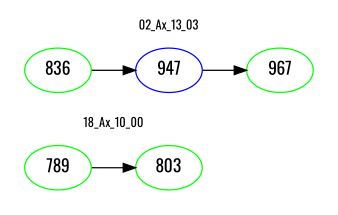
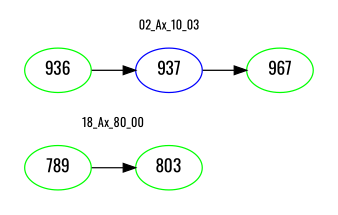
  digraph {
    fontname=Oswald
    rankdir=LR
    node [color=green fontname=Oswald]
    edge [color=black fontname=Oswald]
    n1 [label=789]
    n2 [label=803]
-   n3 [label=836]
-   n4 [color=blue label=947]
+   n3 [label=936]
+   n4 [color=blue label=937]
    n5 [label=967]
    subgraph cluster_1 {
      color=white
      fontsize=10
-     label="18_Ax_10_00"
+     label="18_Ax_80_00"
      n1
      n2
    }
    subgraph cluster_2 {
      color=white
      fontsize=10
-     label="02_Ax_13_03"
+     label="02_Ax_10_03"
      n3
      n4
      n5
    }
    n1 -> n2
    n3 -> n4
    n4 -> n5
  }
